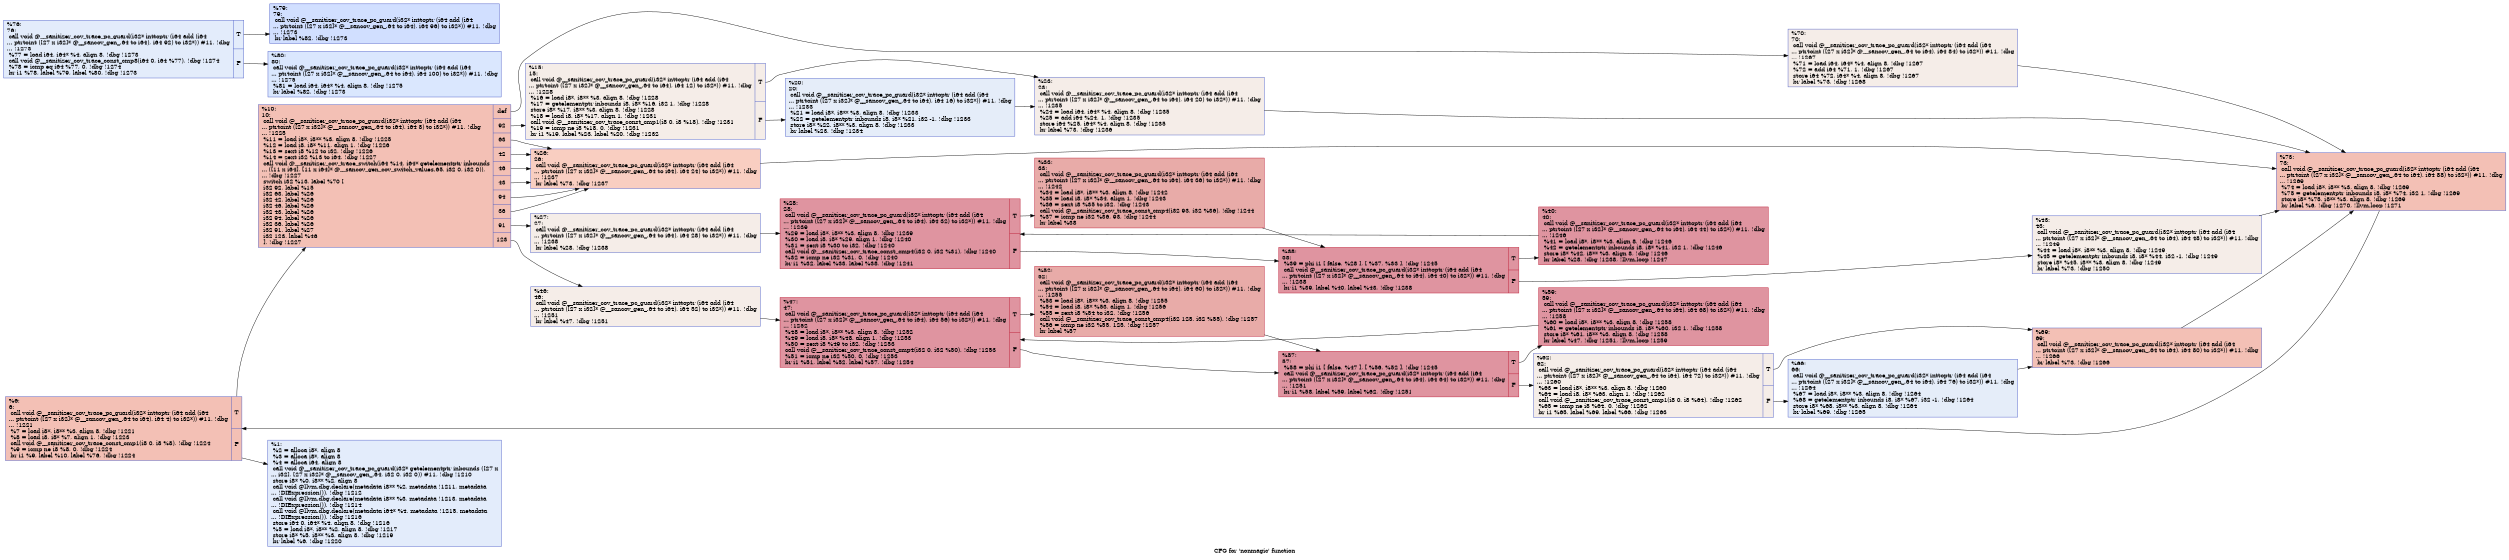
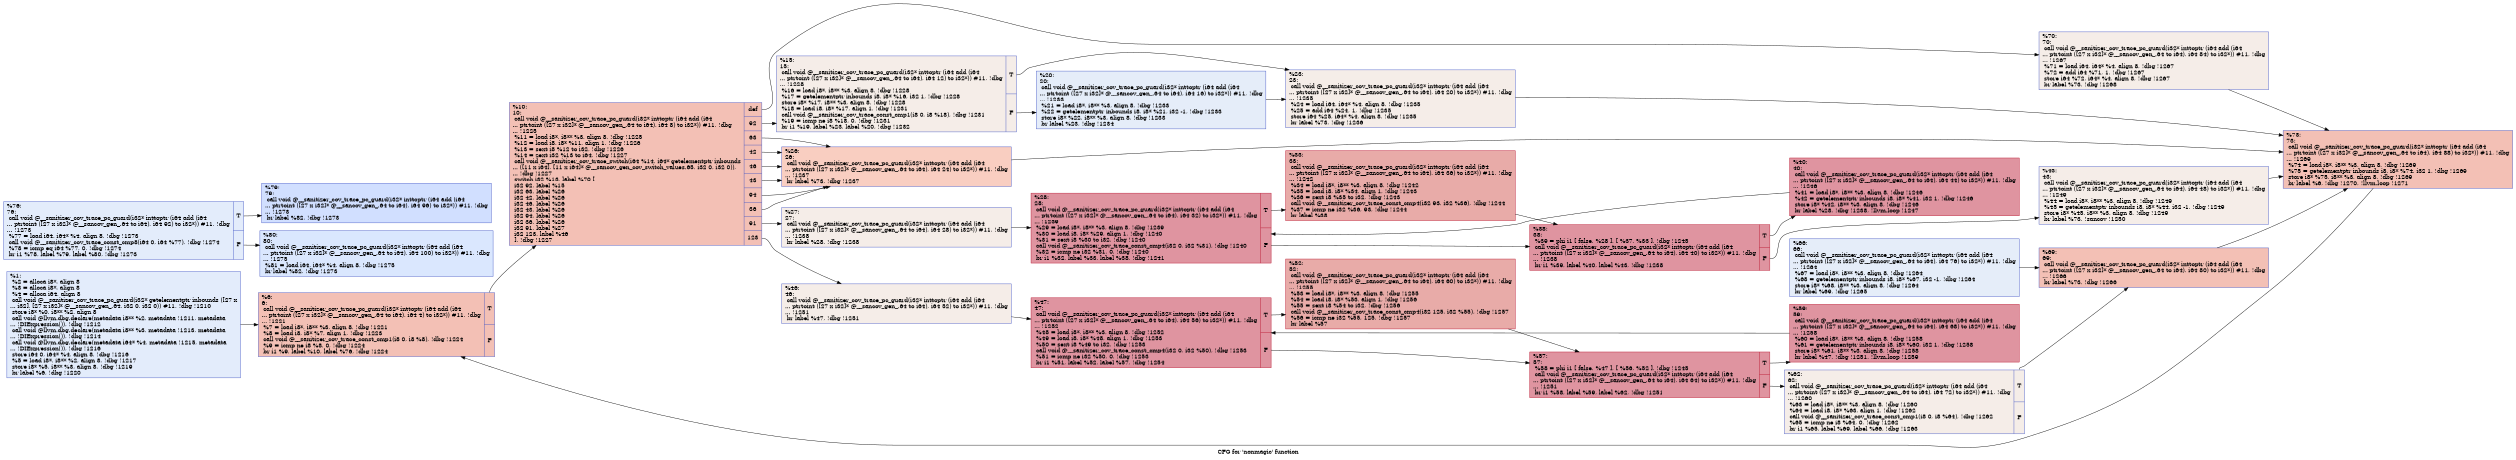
  digraph {
    label="CFG for 'nonmagic' function"
    rankdir=LR
    node [color="#3d50c3ff" fillcolor="#e8d6cc70" shape=record style=filled]
    n1 [fillcolor="#bfd3f670" label="{%1:\l  %2 = alloca i8*, align 8\l  %3 = alloca i8*, align 8\l  %4 = alloca i64, align 8\l  call void @__sanitizer_cov_trace_pc_guard(i32* getelementptr inbounds ([27 x\l... i32], [27 x i32]* @__sancov_gen_.64, i32 0, i32 0)) #11, !dbg !1210\l  store i8* %0, i8** %2, align 8\l  call void @llvm.dbg.declare(metadata i8** %2, metadata !1211, metadata\l... !DIExpression()), !dbg !1212\l  call void @llvm.dbg.declare(metadata i8** %3, metadata !1213, metadata\l... !DIExpression()), !dbg !1214\l  call void @llvm.dbg.declare(metadata i64* %4, metadata !1215, metadata\l... !DIExpression()), !dbg !1216\l  store i64 0, i64* %4, align 8, !dbg !1216\l  %5 = load i8*, i8** %2, align 8, !dbg !1217\l  store i8* %5, i8** %3, align 8, !dbg !1219\l  br label %6, !dbg !1220\l}"]
    n2 [fillcolor="#e5705870" label="{%6:\l6:                                                \l  call void @__sanitizer_cov_trace_pc_guard(i32* inttoptr (i64 add (i64\l... ptrtoint ([27 x i32]* @__sancov_gen_.64 to i64), i64 4) to i32*)) #11, !dbg\l... !1221\l  %7 = load i8*, i8** %3, align 8, !dbg !1221\l  %8 = load i8, i8* %7, align 1, !dbg !1223\l  call void @__sanitizer_cov_trace_const_cmp1(i8 0, i8 %8), !dbg !1224\l  %9 = icmp ne i8 %8, 0, !dbg !1224\l  br i1 %9, label %10, label %76, !dbg !1224\l|{<s0>T|<s1>F}}"]
    n3 [fillcolor="#e5705870" label="{%10:\l10:                                               \l  call void @__sanitizer_cov_trace_pc_guard(i32* inttoptr (i64 add (i64\l... ptrtoint ([27 x i32]* @__sancov_gen_.64 to i64), i64 8) to i32*)) #11, !dbg\l... !1225\l  %11 = load i8*, i8** %3, align 8, !dbg !1225\l  %12 = load i8, i8* %11, align 1, !dbg !1226\l  %13 = sext i8 %12 to i32, !dbg !1226\l  %14 = zext i32 %13 to i64, !dbg !1227\l  call void @__sanitizer_cov_trace_switch(i64 %14, i64* getelementptr inbounds\l... ([11 x i64], [11 x i64]* @__sancov_gen_cov_switch_values.65, i32 0, i32 0)),\l... !dbg !1227\l  switch i32 %13, label %70 [\l    i32 92, label %15\l    i32 63, label %26\l    i32 42, label %26\l    i32 46, label %26\l    i32 43, label %26\l    i32 94, label %26\l    i32 36, label %26\l    i32 91, label %27\l    i32 123, label %46\l  ], !dbg !1227\l|{<s0>def|<s1>92|<s2>63|<s3>42|<s4>46|<s5>43|<s6>94|<s7>36|<s8>91|<s9>123}}"]
    n4 [label="{%70:\l70:                                               \l  call void @__sanitizer_cov_trace_pc_guard(i32* inttoptr (i64 add (i64\l... ptrtoint ([27 x i32]* @__sancov_gen_.64 to i64), i64 84) to i32*)) #11, !dbg\l... !1267\l  %71 = load i64, i64* %4, align 8, !dbg !1267\l  %72 = add i64 %71, 1, !dbg !1267\l  store i64 %72, i64* %4, align 8, !dbg !1267\l  br label %73, !dbg !1268\l}"]
    n5 [label="{%15:\l15:                                               \l  call void @__sanitizer_cov_trace_pc_guard(i32* inttoptr (i64 add (i64\l... ptrtoint ([27 x i32]* @__sancov_gen_.64 to i64), i64 12) to i32*)) #11, !dbg\l... !1228\l  %16 = load i8*, i8** %3, align 8, !dbg !1228\l  %17 = getelementptr inbounds i8, i8* %16, i32 1, !dbg !1228\l  store i8* %17, i8** %3, align 8, !dbg !1228\l  %18 = load i8, i8* %17, align 1, !dbg !1231\l  call void @__sanitizer_cov_trace_const_cmp1(i8 0, i8 %18), !dbg !1231\l  %19 = icmp ne i8 %18, 0, !dbg !1231\l  br i1 %19, label %23, label %20, !dbg !1232\l|{<s0>T|<s1>F}}"]
    n6 [fillcolor="#f2907270" label="{%26:\l26:                                               \l  call void @__sanitizer_cov_trace_pc_guard(i32* inttoptr (i64 add (i64\l... ptrtoint ([27 x i32]* @__sancov_gen_.64 to i64), i64 24) to i32*)) #11, !dbg\l... !1237\l  br label %73, !dbg !1237\l}"]
    n7 [label="{%27:\l27:                                               \l  call void @__sanitizer_cov_trace_pc_guard(i32* inttoptr (i64 add (i64\l... ptrtoint ([27 x i32]* @__sancov_gen_.64 to i64), i64 28) to i32*)) #11, !dbg\l... !1238\l  br label %28, !dbg !1238\l}"]
    n8 [label="{%46:\l46:                                               \l  call void @__sanitizer_cov_trace_pc_guard(i32* inttoptr (i64 add (i64\l... ptrtoint ([27 x i32]* @__sancov_gen_.64 to i64), i64 52) to i32*)) #11, !dbg\l... !1251\l  br label %47, !dbg !1251\l}"]
    n9 [fillcolor="#bfd3f670" label="{%76:\l76:                                               \l  call void @__sanitizer_cov_trace_pc_guard(i32* inttoptr (i64 add (i64\l... ptrtoint ([27 x i32]* @__sancov_gen_.64 to i64), i64 92) to i32*)) #11, !dbg\l... !1273\l  %77 = load i64, i64* %4, align 8, !dbg !1273\l  call void @__sanitizer_cov_trace_const_cmp8(i64 0, i64 %77), !dbg !1274\l  %78 = icmp eq i64 %77, 0, !dbg !1274\l  br i1 %78, label %79, label %80, !dbg !1273\l|{<s0>T|<s1>F}}"]
    n10 [fillcolor="#96b7ff70" label="{%79:\l79:                                               \l  call void @__sanitizer_cov_trace_pc_guard(i32* inttoptr (i64 add (i64\l... ptrtoint ([27 x i32]* @__sancov_gen_.64 to i64), i64 96) to i32*)) #11, !dbg\l... !1273\l  br label %82, !dbg !1273\l}"]
    n11 [fillcolor="#abc8fd70" label="{%80:\l80:                                               \l  call void @__sanitizer_cov_trace_pc_guard(i32* inttoptr (i64 add (i64\l... ptrtoint ([27 x i32]* @__sancov_gen_.64 to i64), i64 100) to i32*)) #11, !dbg\l... !1275\l  %81 = load i64, i64* %4, align 8, !dbg !1275\l  br label %82, !dbg !1273\l}"]
    n12 [fillcolor="#e5705870" label="{%73:\l73:                                               \l  call void @__sanitizer_cov_trace_pc_guard(i32* inttoptr (i64 add (i64\l... ptrtoint ([27 x i32]* @__sancov_gen_.64 to i64), i64 88) to i32*)) #11, !dbg\l... !1269\l  %74 = load i8*, i8** %3, align 8, !dbg !1269\l  %75 = getelementptr inbounds i8, i8* %74, i32 1, !dbg !1269\l  store i8* %75, i8** %3, align 8, !dbg !1269\l  br label %6, !dbg !1270, !llvm.loop !1271\l}"]
    n13 [label="{%23:\l23:                                               \l  call void @__sanitizer_cov_trace_pc_guard(i32* inttoptr (i64 add (i64\l... ptrtoint ([27 x i32]* @__sancov_gen_.64 to i64), i64 20) to i32*)) #11, !dbg\l... !1235\l  %24 = load i64, i64* %4, align 8, !dbg !1235\l  %25 = add i64 %24, 1, !dbg !1235\l  store i64 %25, i64* %4, align 8, !dbg !1235\l  br label %73, !dbg !1236\l}"]
    n14 [fillcolor="#c5d6f270" label="{%20:\l20:                                               \l  call void @__sanitizer_cov_trace_pc_guard(i32* inttoptr (i64 add (i64\l... ptrtoint ([27 x i32]* @__sancov_gen_.64 to i64), i64 16) to i32*)) #11, !dbg\l... !1233\l  %21 = load i8*, i8** %3, align 8, !dbg !1233\l  %22 = getelementptr inbounds i8, i8* %21, i32 -1, !dbg !1233\l  store i8* %22, i8** %3, align 8, !dbg !1233\l  br label %23, !dbg !1234\l}"]
    n15 [color="#b70d28ff" fillcolor="#b70d2870" label="{%28:\l28:                                               \l  call void @__sanitizer_cov_trace_pc_guard(i32* inttoptr (i64 add (i64\l... ptrtoint ([27 x i32]* @__sancov_gen_.64 to i64), i64 32) to i32*)) #11, !dbg\l... !1239\l  %29 = load i8*, i8** %3, align 8, !dbg !1239\l  %30 = load i8, i8* %29, align 1, !dbg !1240\l  %31 = sext i8 %30 to i32, !dbg !1240\l  call void @__sanitizer_cov_trace_const_cmp4(i32 0, i32 %31), !dbg !1240\l  %32 = icmp ne i32 %31, 0, !dbg !1240\l  br i1 %32, label %33, label %38, !dbg !1241\l|{<s0>T|<s1>F}}"]
    n16 [color="#b70d28ff" fillcolor="#b70d2870" label="{%47:\l47:                                               \l  call void @__sanitizer_cov_trace_pc_guard(i32* inttoptr (i64 add (i64\l... ptrtoint ([27 x i32]* @__sancov_gen_.64 to i64), i64 56) to i32*)) #11, !dbg\l... !1252\l  %48 = load i8*, i8** %3, align 8, !dbg !1252\l  %49 = load i8, i8* %48, align 1, !dbg !1253\l  %50 = sext i8 %49 to i32, !dbg !1253\l  call void @__sanitizer_cov_trace_const_cmp4(i32 0, i32 %50), !dbg !1253\l  %51 = icmp ne i32 %50, 0, !dbg !1253\l  br i1 %51, label %52, label %57, !dbg !1254\l|{<s0>T|<s1>F}}"]
    n17 [color="#b70d28ff" fillcolor="#cc403a70" label="{%33:\l33:                                               \l  call void @__sanitizer_cov_trace_pc_guard(i32* inttoptr (i64 add (i64\l... ptrtoint ([27 x i32]* @__sancov_gen_.64 to i64), i64 36) to i32*)) #11, !dbg\l... !1242\l  %34 = load i8*, i8** %3, align 8, !dbg !1242\l  %35 = load i8, i8* %34, align 1, !dbg !1243\l  %36 = sext i8 %35 to i32, !dbg !1243\l  call void @__sanitizer_cov_trace_const_cmp4(i32 93, i32 %36), !dbg !1244\l  %37 = icmp ne i32 %36, 93, !dbg !1244\l  br label %38\l}"]
    n18 [color="#b70d28ff" fillcolor="#b70d2870" label="{%38:\l38:                                               \l  %39 = phi i1 [ false, %28 ], [ %37, %33 ], !dbg !1245\l  call void @__sanitizer_cov_trace_pc_guard(i32* inttoptr (i64 add (i64\l... ptrtoint ([27 x i32]* @__sancov_gen_.64 to i64), i64 40) to i32*)) #11, !dbg\l... !1238\l  br i1 %39, label %40, label %43, !dbg !1238\l|{<s0>T|<s1>F}}"]
    n19 [color="#b70d28ff" fillcolor="#cc403a70" label="{%52:\l52:                                               \l  call void @__sanitizer_cov_trace_pc_guard(i32* inttoptr (i64 add (i64\l... ptrtoint ([27 x i32]* @__sancov_gen_.64 to i64), i64 60) to i32*)) #11, !dbg\l... !1255\l  %53 = load i8*, i8** %3, align 8, !dbg !1255\l  %54 = load i8, i8* %53, align 1, !dbg !1256\l  %55 = sext i8 %54 to i32, !dbg !1256\l  call void @__sanitizer_cov_trace_const_cmp4(i32 125, i32 %55), !dbg !1257\l  %56 = icmp ne i32 %55, 125, !dbg !1257\l  br label %57\l}"]
    n20 [color="#b70d28ff" fillcolor="#b70d2870" label="{%57:\l57:                                               \l  %58 = phi i1 [ false, %47 ], [ %56, %52 ], !dbg !1245\l  call void @__sanitizer_cov_trace_pc_guard(i32* inttoptr (i64 add (i64\l... ptrtoint ([27 x i32]* @__sancov_gen_.64 to i64), i64 64) to i32*)) #11, !dbg\l... !1251\l  br i1 %58, label %59, label %62, !dbg !1251\l|{<s0>T|<s1>F}}"]
    n21 [color="#b70d28ff" fillcolor="#b70d2870" label="{%40:\l40:                                               \l  call void @__sanitizer_cov_trace_pc_guard(i32* inttoptr (i64 add (i64\l... ptrtoint ([27 x i32]* @__sancov_gen_.64 to i64), i64 44) to i32*)) #11, !dbg\l... !1246\l  %41 = load i8*, i8** %3, align 8, !dbg !1246\l  %42 = getelementptr inbounds i8, i8* %41, i32 1, !dbg !1246\l  store i8* %42, i8** %3, align 8, !dbg !1246\l  br label %28, !dbg !1238, !llvm.loop !1247\l}"]
-   n22 [label="{%43:\l43:                                               \l  call void @__sanitizer_cov_trace_pc_guard(i32* inttoptr (i64 add (i64\l... ptrtoint ([27 x i32]* @__sancov_gen_.64 to i64), i64 48) to i32*)) #11, !dbg\l... !1249\l  %44 = load i8*, i8** %3, align 8, !dbg !1249\l  %45 = getelementptr inbounds i8, i8* %44, i32 -1, !dbg !1249\l  store i8* %45, i8** %3, align 8, !dbg !1249\l  br label %73, !dbg !1250\l}"]
+   n22 [label="{%43:\l43:                                               \l  call void @__sanitizer_cov_trace_pc_guard(i32* inttoptr (i64 add (i64\l... ptrtoint ([27 x i32]* @__sancov_gen_.64 to i64), i64 48) to i32*)) #11, !dbg\l... !1249\l  %44 = load i8*, i8** %3, align 8, !dbg !1249\l  %45 = getelementptr inbounds i8, i8* %44, i32 -1, !dbg !1249\l  store i8* %45, i8** %3, align 8, !dbg !1249\l  br label %73, !sancov !1250\l}"]
    n23 [color="#b70d28ff" fillcolor="#b70d2870" label="{%59:\l59:                                               \l  call void @__sanitizer_cov_trace_pc_guard(i32* inttoptr (i64 add (i64\l... ptrtoint ([27 x i32]* @__sancov_gen_.64 to i64), i64 68) to i32*)) #11, !dbg\l... !1258\l  %60 = load i8*, i8** %3, align 8, !dbg !1258\l  %61 = getelementptr inbounds i8, i8* %60, i32 1, !dbg !1258\l  store i8* %61, i8** %3, align 8, !dbg !1258\l  br label %47, !dbg !1251, !llvm.loop !1259\l}"]
    n24 [label="{%62:\l62:                                               \l  call void @__sanitizer_cov_trace_pc_guard(i32* inttoptr (i64 add (i64\l... ptrtoint ([27 x i32]* @__sancov_gen_.64 to i64), i64 72) to i32*)) #11, !dbg\l... !1260\l  %63 = load i8*, i8** %3, align 8, !dbg !1260\l  %64 = load i8, i8* %63, align 1, !dbg !1262\l  call void @__sanitizer_cov_trace_const_cmp1(i8 0, i8 %64), !dbg !1262\l  %65 = icmp ne i8 %64, 0, !dbg !1262\l  br i1 %65, label %69, label %66, !dbg !1263\l|{<s0>T|<s1>F}}"]
    n25 [fillcolor="#e5705870" label="{%69:\l69:                                               \l  call void @__sanitizer_cov_trace_pc_guard(i32* inttoptr (i64 add (i64\l... ptrtoint ([27 x i32]* @__sancov_gen_.64 to i64), i64 80) to i32*)) #11, !dbg\l... !1266\l  br label %73, !dbg !1266\l}"]
    n26 [fillcolor="#c5d6f270" label="{%66:\l66:                                               \l  call void @__sanitizer_cov_trace_pc_guard(i32* inttoptr (i64 add (i64\l... ptrtoint ([27 x i32]* @__sancov_gen_.64 to i64), i64 76) to i32*)) #11, !dbg\l... !1264\l  %67 = load i8*, i8** %3, align 8, !dbg !1264\l  %68 = getelementptr inbounds i8, i8* %67, i32 -1, !dbg !1264\l  store i8* %68, i8** %3, align 8, !dbg !1264\l  br label %69, !dbg !1265\l}"]
-   n2 -> n1
+   n1 -> n2
    n2 -> n3 [tailport=s0]
    n3 -> n4 [tailport=s0]
    n3 -> n5 [tailport=s1]
    n3 -> n6 [tailport=s2]
    n3 -> n6 [tailport=s3]
    n3 -> n6 [tailport=s4]
    n3 -> n6 [tailport=s5]
    n3 -> n6 [tailport=s6]
    n3 -> n6 [tailport=s7]
    n3 -> n7 [tailport=s8]
    n3 -> n8 [tailport=s9]
    n4 -> n12
    n5 -> n13 [tailport=s0]
    n5 -> n14 [tailport=s1]
    n6 -> n12
    n7 -> n15
    n8 -> n16
    n9 -> n10 [tailport=s0]
    n9 -> n11 [tailport=s1]
    n12 -> n2
    n13 -> n12
    n14 -> n13
    n15 -> n17 [tailport=s0]
    n15 -> n18 [tailport=s1]
    n16 -> n19 [tailport=s0]
    n16 -> n20 [tailport=s1]
    n17 -> n18
    n18 -> n21 [tailport=s0]
    n18 -> n22 [tailport=s1]
    n19 -> n20
    n20 -> n23 [tailport=s0]
    n20 -> n24 [tailport=s1]
    n21 -> n15
    n22 -> n12
    n23 -> n16
    n24 -> n25 [tailport=s0]
-   n24 -> n26 [tailport=s1]
    n25 -> n12
    n26 -> n25
  }
